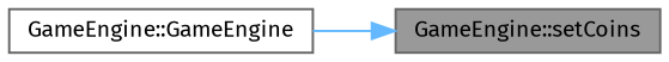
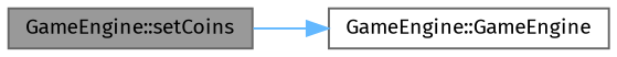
  digraph {
    rankdir=RL
    fontname="Fira Sans"
    node [fontname="Fira Sans" fontsize=10 shape=box style=filled]
    n1 [color=gray40 fillcolor=grey60 fontcolor=black height=0.2 label="GameEngine::setCoins" width=0.4]
    n2 [color=grey40 fillcolor=white height=0.2 label="GameEngine::GameEngine" width=0.4]
-   n1 -> n2 [color=steelblue1 dir=back fontname="Fira Sans" fontsize=10 labelfontname=Helvetica labelfontsize=10 style=solid]
+   n2 -> n1 [color=steelblue1 dir=back fontname="Fira Sans" fontsize=10 labelfontname=Helvetica labelfontsize=10 style=solid]
  }
